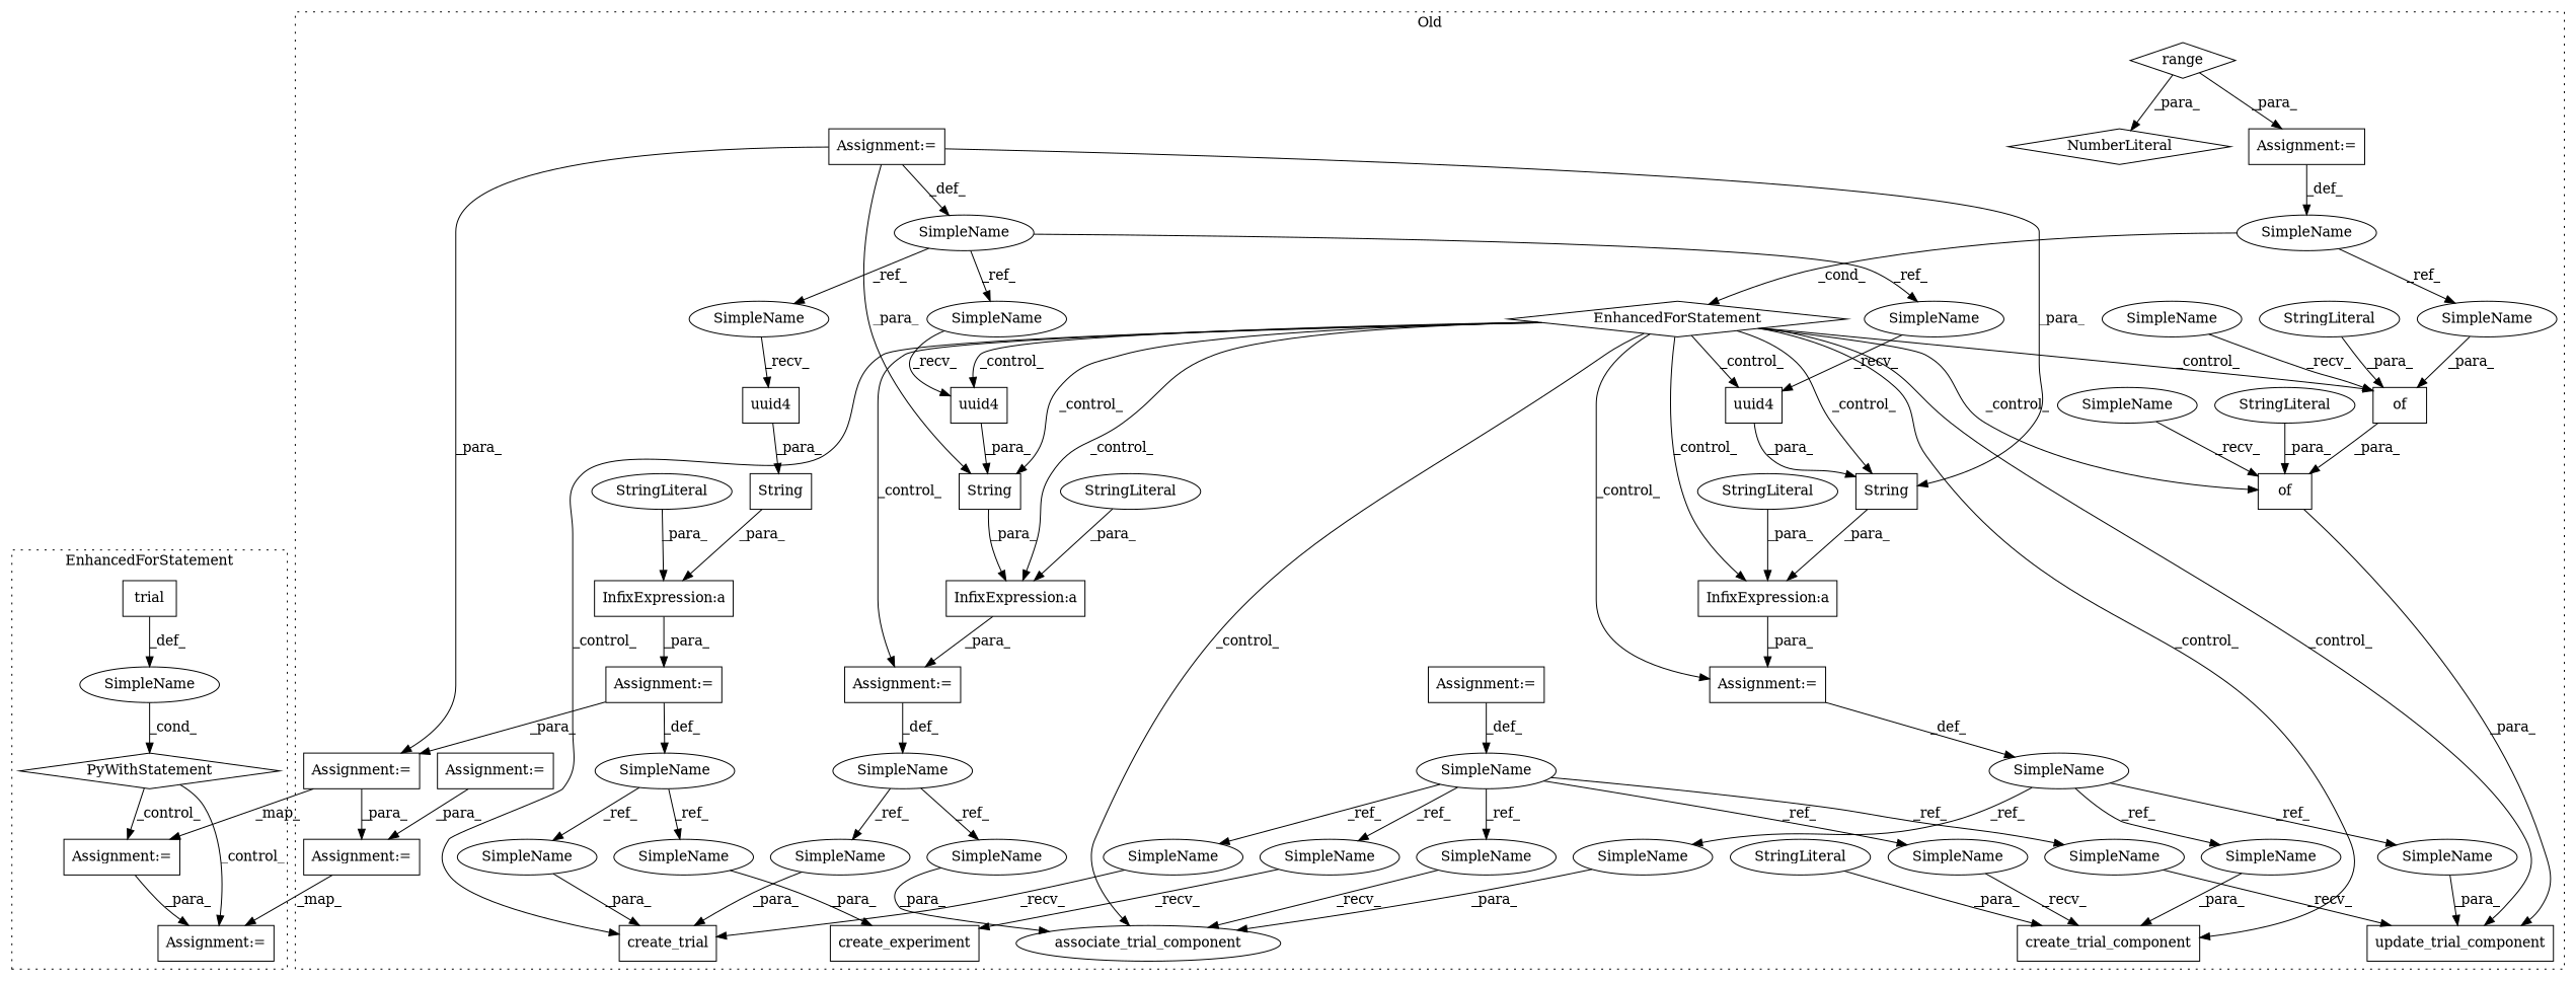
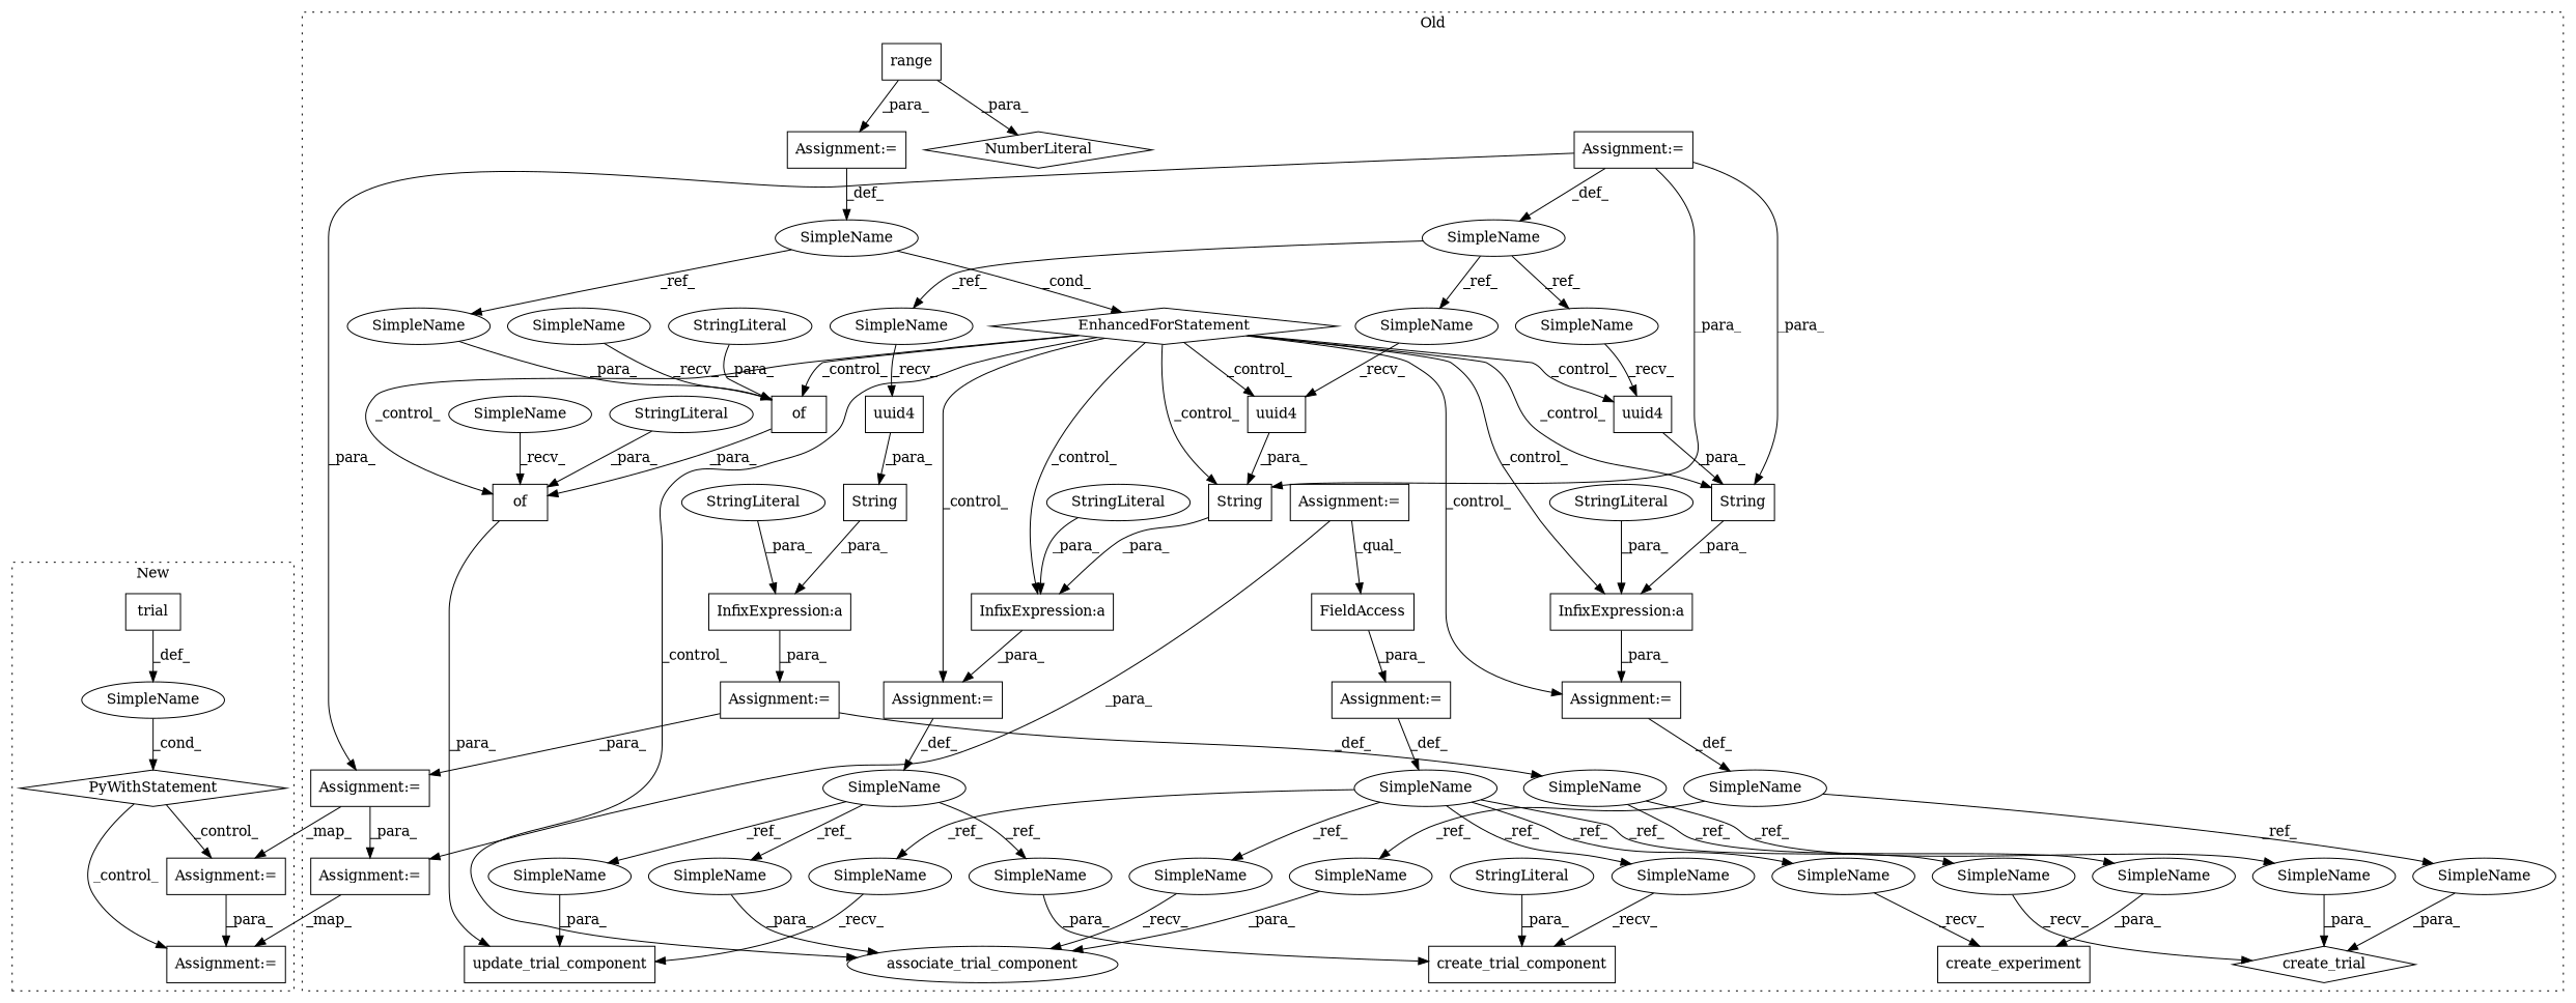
  digraph {
    node [a=42 l=1 s=5499 shape=ellipse]
    n1 [a=32 l="3,1" label=of s="6046,6078" shape=box]
    n2 [label=SimpleName s=5744]
    n3 [a=32 l=7 label=uuid4 s=5802 shape=box]
    n4 [a=27 l=3 label="InfixExpression:a" s=5787 shape=box]
    n5 [a=27 l=3 label="InfixExpression:a" s=5897 shape=box]
    n6 [l=4 label=SimpleName]
    n7 [a=32 l=7 label=uuid4 s=5912 shape=box]
    n8 [a=70 l="53,2" label=EnhancedForStatement s="5687,5757" shape=diamond]
    n9 [a=32 l="23,1" label=update_trial_component s="5998,6079" shape=box]
    n10 [a=32 l="3,1" label=of s="6059,6077" shape=box]
-   n11 [a=32 l="6,1" label=range s="5748,5756" shape=diamond]
+   n11 [a=32 l="6,1" label=range s="5748,5756" shape=box]
    n12 [a=34 l=2 label=NumberLiteral s=5754 shape=diamond]
    n13 [l=2 label=SimpleName s=5542]
    n14 [a=32 l="18,1" label=create_experiment s="5647,5680" shape=box]
    n15 [a=27 l=3 label="InfixExpression:a" s=5614 shape=box]
    n16 [a=32 l="7,1" label=String s="5790,5809" shape=box]
    n17 [l=20 label=SimpleName s=5870]
    n18 [a=32 l="23,1" label=create_trial_component s="5932,5986" shape=box]
    n19 [a=32 l="26,1" label=associate_trial_component s="6091,6148"]
-   n20 [a=32 l="13,1" label=create_trial s="5822,5861" shape=box]
+   n20 [a=32 l="13,1" label=create_trial s="5822,5861" shape=diamond]
    n21 [l=15 label=SimpleName s=5585]
    n22 [l=10 label=SimpleName s=5767]
    n23 [a=32 l="7,1" label=String s="5617,5636" shape=box]
    n24 [a=7 label="Assignment:=" s=5777 shape=box]
    n25 [a=32 l="7,1" label=String s="5900,5919" shape=box]
    n26 [a=7 label="Assignment:=" s=5600 shape=box]
    n27 [a=7 l=4 label="Assignment:=" shape=box]
    n28 [a=7 label="Assignment:=" s=6413 shape=box]
    n29 [a=7 l="53,2" label="Assignment:=" s="5687,5757" shape=box]
    n30 [a=45 l=5 label=StringLiteral s=5892]
    n31 [a=45 l=5 label=StringLiteral s=6049]
    n32 [a=7 label="Assignment:=" s=5890 shape=box]
    n33 [a=7 l=17 label="Assignment:=" s=5342 shape=box]
+   n34 [a=22 l=34 label=FieldAccess s=5545 shape=box]
    n35 [a=45 l=10 label=StringLiteral s=5976]
    n36 [a=7 label="Assignment:=" s=5544 shape=box]
    n37 [a=45 l=12 label=StringLiteral s=5602]
    n38 [a=45 l=8 label=StringLiteral s=5779]
    n39 [a=45 l=13 label=StringLiteral s=6062]
    n40 [a=32 l=7 label=uuid4 s=5629 shape=box]
    n41 [a=7 label="Assignment:=" s=6191 shape=box]
    n42 [l=2 label=SimpleName s=6088]
    n43 [l=2 label=SimpleName s=5929]
    n44 [l=2 label=SimpleName s=5819]
    n45 [l=2 label=SimpleName s=5995]
    n46 [l=2 label=SimpleName s=5644]
    n47 [l=20 label=SimpleName s=6117]
    n48 [l=20 label=SimpleName s=6021]
    n49 [l=20 label=SimpleName s=5955]
    n50 [l=3 label=SimpleName s=6055]
    n51 [l=3 label=SimpleName s=6042]
    n52 [l=15 label=SimpleName s=5846]
    n53 [l=15 label=SimpleName s=5665]
    n54 [l=4 label=SimpleName s=5797]
    n55 [l=4 label=SimpleName s=5907]
    n56 [l=4 label=SimpleName s=5624]
    n57 [label=SimpleName s=6076]
    n58 [l=10 label=SimpleName s=5835]
    n59 [l=10 label=SimpleName s=6138]
    n60 [a=32 l="11,1" label=trial s="3679,3707" shape=box]
    n61 [a=104 l="10,2" label=PyWithStatement s="3669,3708" shape=diamond]
    n62 [label=SimpleName l="" s=""]
    n63 [a=7 label="Assignment:=" s=3979 shape=box]
    n64 [a=7 label="Assignment:=" s=3755 shape=box]
    subgraph cluster_1 {
      label=Old
      style=dotted
      n1
      n2
      n3
      n4
      n5
      n6
      n7
      n8
      n9
      n10
      n11
      n12
      n13
      n14
      n15
      n16
      n17
      n18
      n19
      n20
      n21
      n22
      n23
      n24
      n25
      n26
      n27
      n28
      n29
      n30
      n31
      n32
      n33
+     n34
      n35
      n36
      n37
      n38
      n39
      n40
      n41
      n42
      n43
      n44
      n45
      n46
      n47
      n48
      n49
      n50
      n51
      n52
      n53
      n54
      n55
      n56
      n57
      n58
      n59
    }
    subgraph cluster_2 {
-     label=EnhancedForStatement
+     label=New
      style=dotted
      n60
      n61
      n62
      n63
      n64
    }
    n1 -> n9 [label=_para_]
    n2 -> n8 [label=_cond_]
    n2 -> n57 [label=_ref_]
    n3 -> n16 [label=_para_]
    n4 -> n24 [label=_para_]
    n5 -> n32 [label=_para_]
    n6 -> n54 [label=_ref_]
    n6 -> n55 [label=_ref_]
    n6 -> n56 [label=_ref_]
    n7 -> n25 [label=_para_]
    n8 -> n1 [label=_control_]
    n8 -> n3 [label=_control_]
    n8 -> n4 [label=_control_]
    n8 -> n5 [label=_control_]
    n8 -> n7 [label=_control_]
-   n8 -> n9 [label=_control_]
    n8 -> n10 [label=_control_]
    n8 -> n16 [label=_control_]
-   n8 -> n18 [label=_control_]
    n8 -> n19 [label=_control_]
-   n8 -> n20 [label=_control_]
    n8 -> n24 [label=_control_]
    n8 -> n25 [label=_control_]
    n8 -> n32 [label=_control_]
    n10 -> n1 [label=_para_]
    n11 -> n12 [label=_para_]
    n11 -> n29 [label=_para_]
    n13 -> n42 [label=_ref_]
    n13 -> n43 [label=_ref_]
    n13 -> n44 [label=_ref_]
    n13 -> n45 [label=_ref_]
    n13 -> n46 [label=_ref_]
    n15 -> n26 [label=_para_]
    n16 -> n4 [label=_para_]
    n17 -> n47 [label=_ref_]
    n17 -> n48 [label=_ref_]
    n17 -> n49 [label=_ref_]
    n21 -> n52 [label=_ref_]
    n21 -> n53 [label=_ref_]
    n22 -> n58 [label=_ref_]
    n22 -> n59 [label=_ref_]
    n23 -> n15 [label=_para_]
    n24 -> n22 [label=_def_]
    n25 -> n5 [label=_para_]
    n26 -> n21 [label=_def_]
    n26 -> n41 [label=_para_]
    n27 -> n6 [label=_def_]
    n27 -> n16 [label=_para_]
    n27 -> n25 [label=_para_]
    n27 -> n41 [label=_para_]
    n28 -> n63 [label=_map_]
    n29 -> n2 [label=_def_]
    n30 -> n5 [label=_para_]
    n31 -> n1 [label=_para_]
    n32 -> n17 [label=_def_]
    n33 -> n28 [label=_para_]
+   n33 -> n34 [label=_qual_]
+   n34 -> n36 [label=_para_]
    n35 -> n18 [label=_para_]
    n36 -> n13 [label=_def_]
    n37 -> n15 [label=_para_]
    n38 -> n4 [label=_para_]
    n39 -> n10 [label=_para_]
    n40 -> n23 [label=_para_]
    n41 -> n28 [label=_para_]
    n41 -> n64 [label=_map_]
    n42 -> n19 [label=_recv_]
    n43 -> n18 [label=_recv_]
    n44 -> n20 [label=_recv_]
    n45 -> n9 [label=_recv_]
    n46 -> n14 [label=_recv_]
    n47 -> n19 [label=_para_]
    n48 -> n9 [label=_para_]
    n49 -> n18 [label=_para_]
    n50 -> n10 [label=_recv_]
    n51 -> n1 [label=_recv_]
    n52 -> n20 [label=_para_]
    n53 -> n14 [label=_para_]
    n54 -> n3 [label=_recv_]
    n55 -> n7 [label=_recv_]
    n56 -> n40 [label=_recv_]
    n57 -> n10 [label=_para_]
    n58 -> n20 [label=_para_]
    n59 -> n19 [label=_para_]
    n60 -> n62 [label=_def_]
    n61 -> n63 [label=_control_]
    n61 -> n64 [label=_control_]
    n62 -> n61 [label=_cond_]
    n64 -> n63 [label=_para_]
  }
